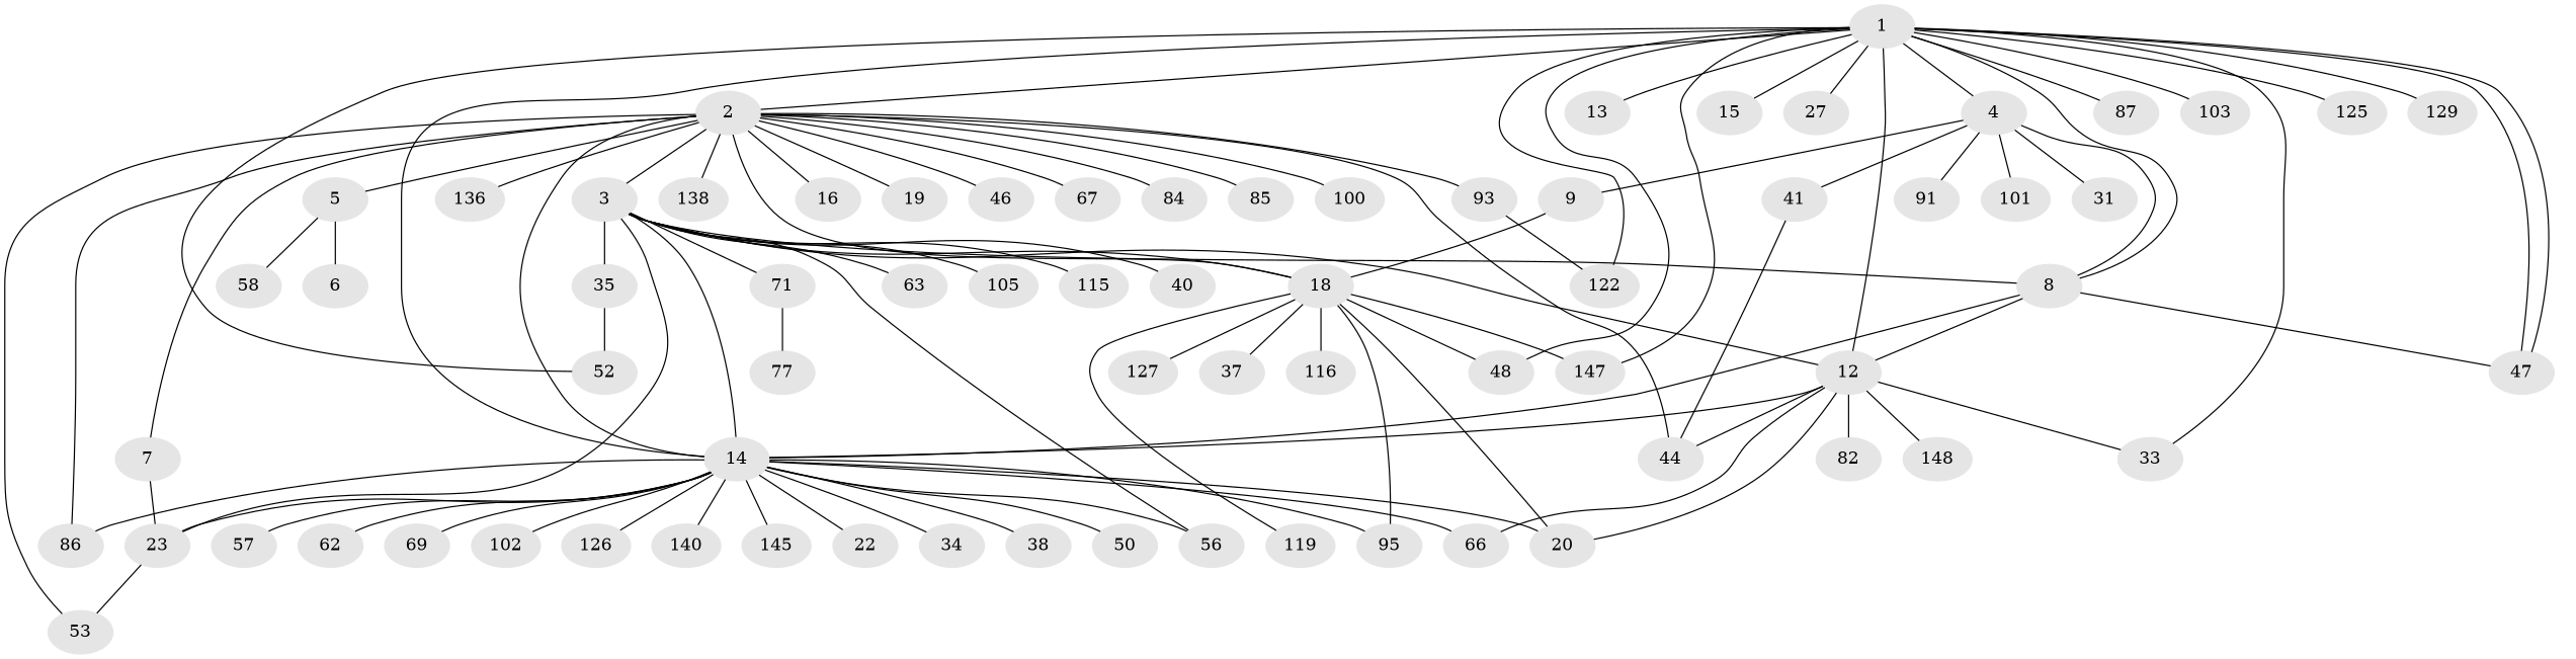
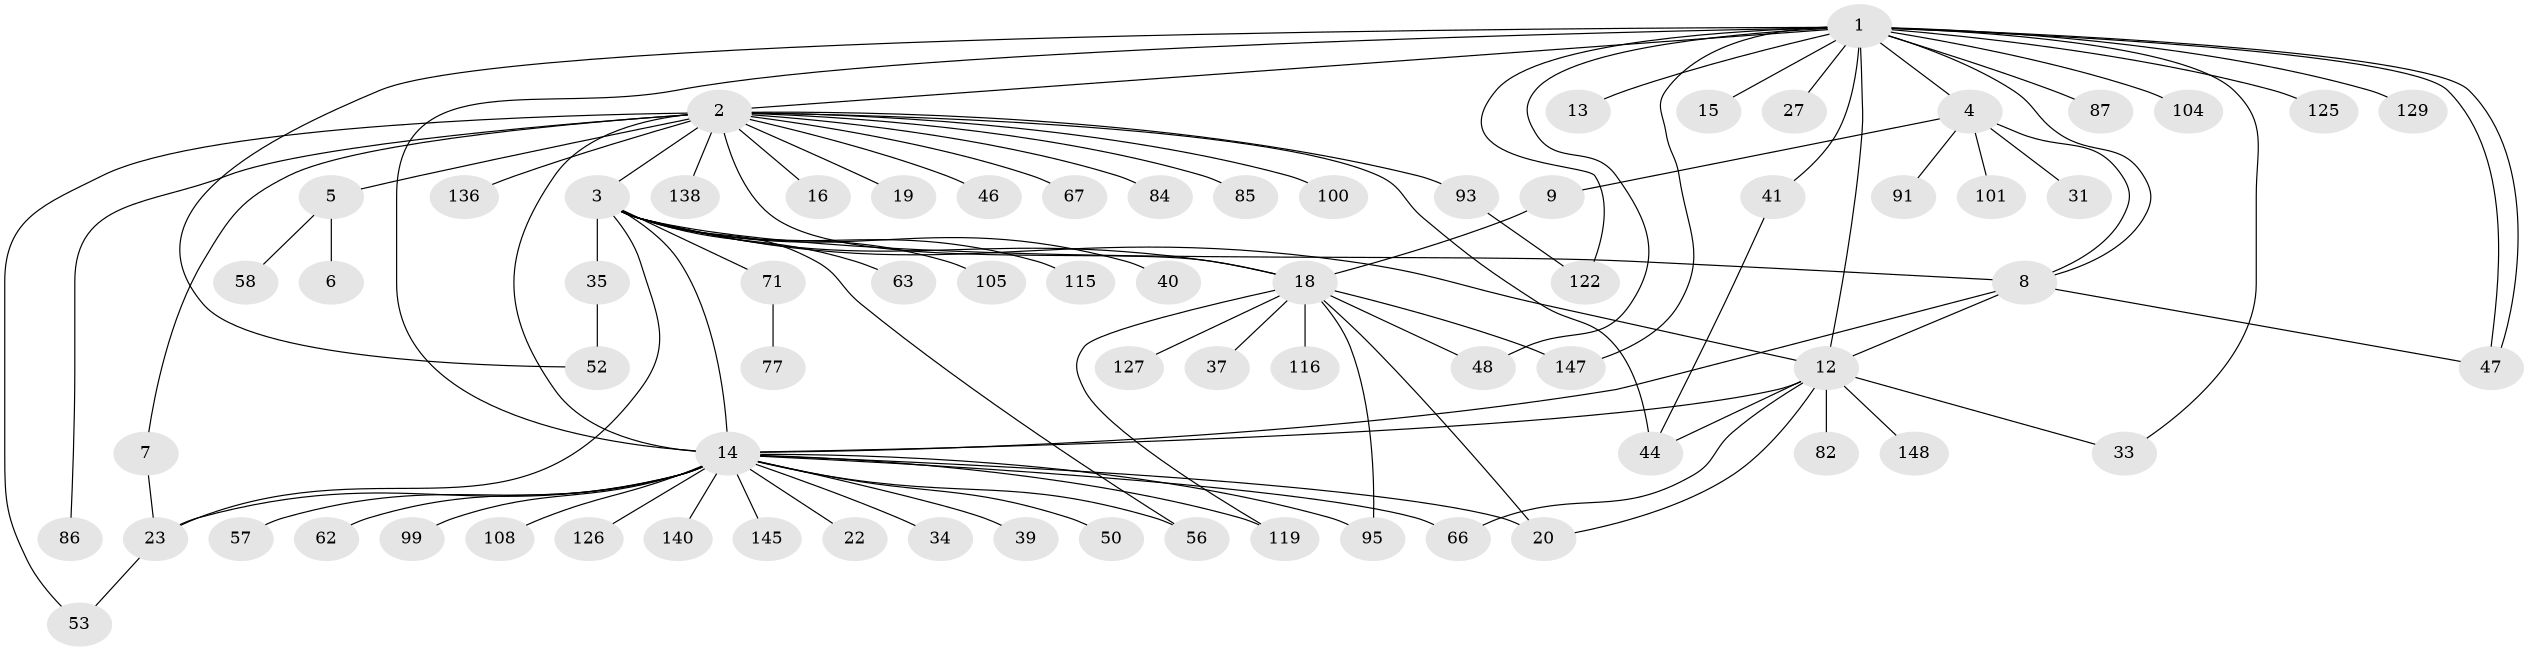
  graph {
    node [color=gray90 style=filled]
    1
    2
    4
    8 [super="+10"]
    n5 [label=41 super="+110"]
    12 [super="+79+59+26+43+120+109"]
    13
    14 [super="+17+72+103+78+30+32+60+64"]
    15 [super="+24"]
    27
    33 [super="+117"]
    47
    48 [super="+70"]
    52
    87
-   104 [label=103]
+   104
    122 [super="+143"]
    125
    129
    147
    3 [super="+29+51+41"]
    5 [super="+81+42+45"]
    7 [super="+21"]
    16
    18 [super="+68"]
    19
    44 [super="+112"]
    46
    53
    67
    84
    85
    86
    93
    100
    136
    138
    9
    31
    91
    101
    20 [super="+25"]
    66 [super="+142"]
    82
    148
    23 [super="+108+75"]
    56
    22
    34 [super="+123+76+65"]
-   38
+   38 [label=39]
    50
    57
    62
-   69 [super="+111"]
+   69 [super="+111" label=99]
    95 [super="+97"]
-   102
+   102 [label=108]
    126
    140
    145
    35
    40 [super="+130"]
    63
    71
    105
    115
    6
    58 [super="+61"]
    37
    116
    119
    127
    77
    1 -- 2
    1 -- 4
    1 -- 8
-   4 -- n5
+   1 -- n5
    1 -- 12 [weight=2]
    1 -- 13
    1 -- 14 [weight=3]
    1 -- 15
    1 -- 27
    1 -- 33
    1 -- 47
    1 -- 47
    1 -- 48
    1 -- 52
    1 -- 87
    1 -- 104
    1 -- 122
    1 -- 125
    1 -- 129
    1 -- 147
    2 -- 14 [weight=3]
    2 -- 3 [weight=2]
    2 -- 5
    2 -- 7
    2 -- 16
    2 -- 18
    2 -- 19
    2 -- 44
    2 -- 46
    2 -- 53
    2 -- 67
    2 -- 84
    2 -- 85
    2 -- 86
    2 -- 93
    2 -- 100
    2 -- 136
    2 -- 138
    4 -- 8
    4 -- 9
    4 -- 31
    4 -- 91
    4 -- 101
    8 -- 12
    8 -- 14
    8 -- 47
    n5 -- 44
    12 -- 14 [weight=4]
    12 -- 33
    12 -- 44
    12 -- 20
    12 -- 66
    12 -- 82
    12 -- 148
-   14 -- 86
+   14 -- 119
    14 -- 20
    14 -- 66
    14 -- 23
    14 -- 56
    14 -- 22
    14 -- 34
    14 -- 38
    14 -- 50
    14 -- 57
    14 -- 62
    14 -- 69 [weight=2]
    14 -- 95
    14 -- 102
    14 -- 126
    14 -- 140
    14 -- 145
    3 -- 8
    3 -- 12
    3 -- 14 [weight=2]
    3 -- 18
    3 -- 23
    3 -- 56
    3 -- 35 [weight=2]
    3 -- 40
    3 -- 63
    3 -- 71
    3 -- 105
    3 -- 115
    5 -- 6
    5 -- 58
    7 -- 23
    18 -- 48
    18 -- 147
    18 -- 20
    18 -- 95
    18 -- 37
    18 -- 116
    18 -- 119
    18 -- 127
    93 -- 122
    9 -- 18
    23 -- 53
    35 -- 52
    71 -- 77
  }
